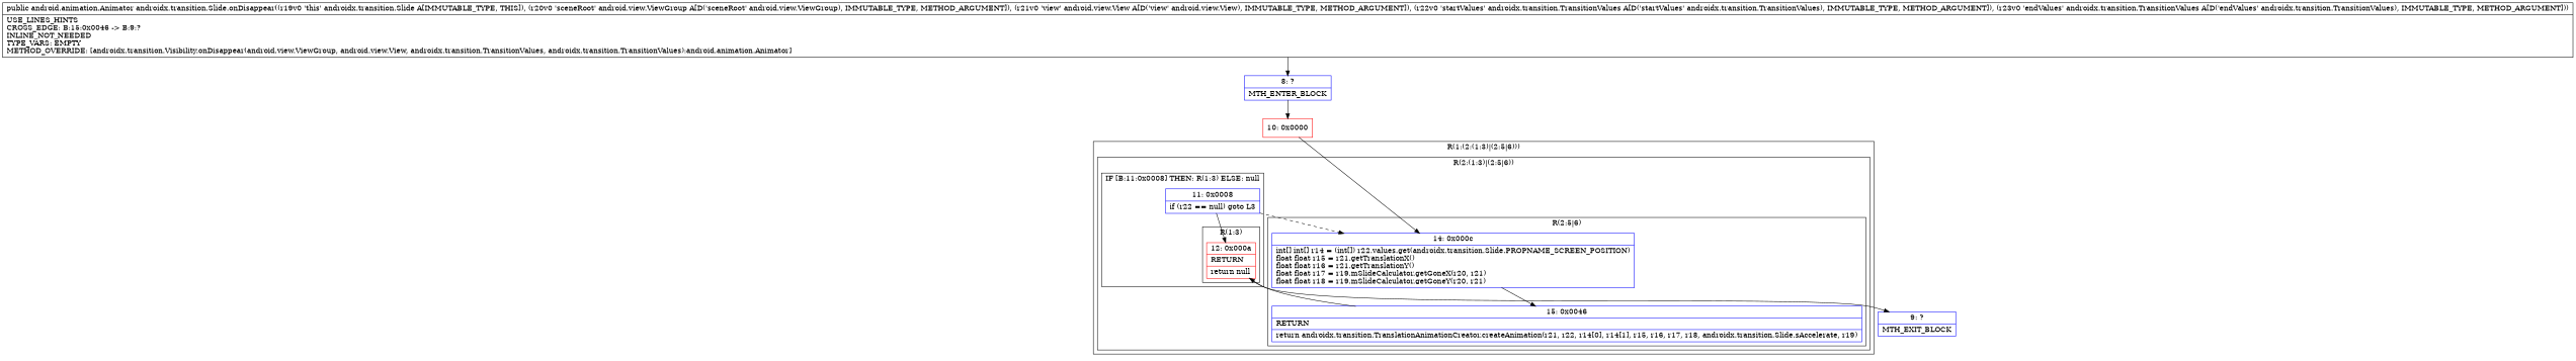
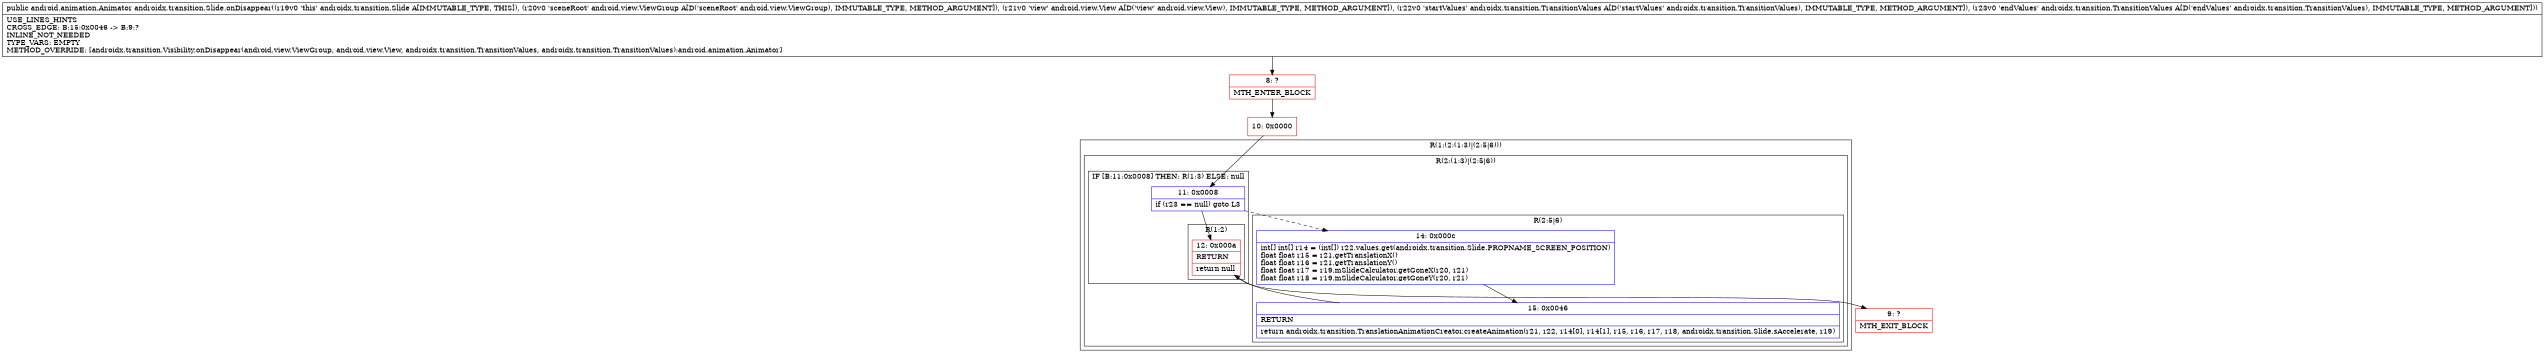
  digraph {
    node [color=red shape=record]
    n1 [label="{12\:\ 0x000a|RETURN\l|return null\l}"]
-   n2 [color=blue label="{11\:\ 0x0008|if (r22 == null) goto L3\l}"]
+   n2 [color=blue label="{11\:\ 0x0008|if (r23 == null) goto L3\l}"]
    n3 [color=blue label="{14\:\ 0x000c|int[] int[] r14 = (int[]) r22.values.get(androidx.transition.Slide.PROPNAME_SCREEN_POSITION)\lfloat float r15 = r21.getTranslationX()\lfloat float r16 = r21.getTranslationY()\lfloat float r17 = r19.mSlideCalculator.getGoneX(r20, r21)\lfloat float r18 = r19.mSlideCalculator.getGoneY(r20, r21)\l}"]
    n4 [color=blue label="{15\:\ 0x0046|RETURN\l|return androidx.transition.TranslationAnimationCreator.createAnimation(r21, r22, r14[0], r14[1], r15, r16, r17, r18, androidx.transition.Slide.sAccelerate, r19)\l}"]
-   n5 [color=blue label="{9\:\ ?|MTH_EXIT_BLOCK\l}"]
-   n6 [color=blue label="{8\:\ ?|MTH_ENTER_BLOCK\l}"]
+   n5 [label="{9\:\ ?|MTH_EXIT_BLOCK\l}"]
+   n6 [label="{8\:\ ?|MTH_ENTER_BLOCK\l}"]
    n7 [label="{10\:\ 0x0000}"]
    n8 [label="{public android.animation.Animator androidx.transition.Slide.onDisappear((r19v0 'this' androidx.transition.Slide A[IMMUTABLE_TYPE, THIS]), (r20v0 'sceneRoot' android.view.ViewGroup A[D('sceneRoot' android.view.ViewGroup), IMMUTABLE_TYPE, METHOD_ARGUMENT]), (r21v0 'view' android.view.View A[D('view' android.view.View), IMMUTABLE_TYPE, METHOD_ARGUMENT]), (r22v0 'startValues' androidx.transition.TransitionValues A[D('startValues' androidx.transition.TransitionValues), IMMUTABLE_TYPE, METHOD_ARGUMENT]), (r23v0 'endValues' androidx.transition.TransitionValues A[D('endValues' androidx.transition.TransitionValues), IMMUTABLE_TYPE, METHOD_ARGUMENT]))  | USE_LINES_HINTS\lCROSS_EDGE: B:15:0x0046 \-\> B:9:?\lINLINE_NOT_NEEDED\lTYPE_VARS: EMPTY\lMETHOD_OVERRIDE: [androidx.transition.Visibility.onDisappear(android.view.ViewGroup, android.view.View, androidx.transition.TransitionValues, androidx.transition.TransitionValues):android.animation.Animator]\l}" color=""]
    subgraph cluster_1 {
      label="R(1:(2:(1:3)|(2:5|6)))"
      subgraph cluster_2 {
        label="R(2:(1:3)|(2:5|6))"
        subgraph cluster_3 {
          label="IF [B:11:0x0008] THEN: R(1:3) ELSE: null"
          n2
          subgraph cluster_4 {
-           label="R(1:3)"
+           label="R(1:2)"
            n1
          }
        }
        subgraph cluster_5 {
          label="R(2:5|6)"
          n3
          n4
        }
      }
    }
    n1 -> n5
    n2 -> n1
    n2 -> n3 [style=dashed]
    n3 -> n4
    n4 -> n1
    n6 -> n7
-   n7 -> n3
+   n7 -> n2
    n8 -> n6
  }
